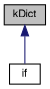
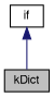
  digraph {
    rankdir=TB
    node [color=black fontname=FreeSans fontsize=10 shape=record]
    n1 [fillcolor=grey75 fontcolor=black height=0.2 label=kDict style=filled width=0.4]
    n2 [height=0.2 label=if width=0.4]
-   n1 -> n2 [color=midnightblue dir=back fontname=FreeSans fontsize=10 labelfontname=FreeSans labelfontsize=10 style=solid]
+   n2 -> n1 [color=midnightblue dir=back fontname=FreeSans fontsize=10 labelfontname=FreeSans labelfontsize=10 style=solid]
  }
